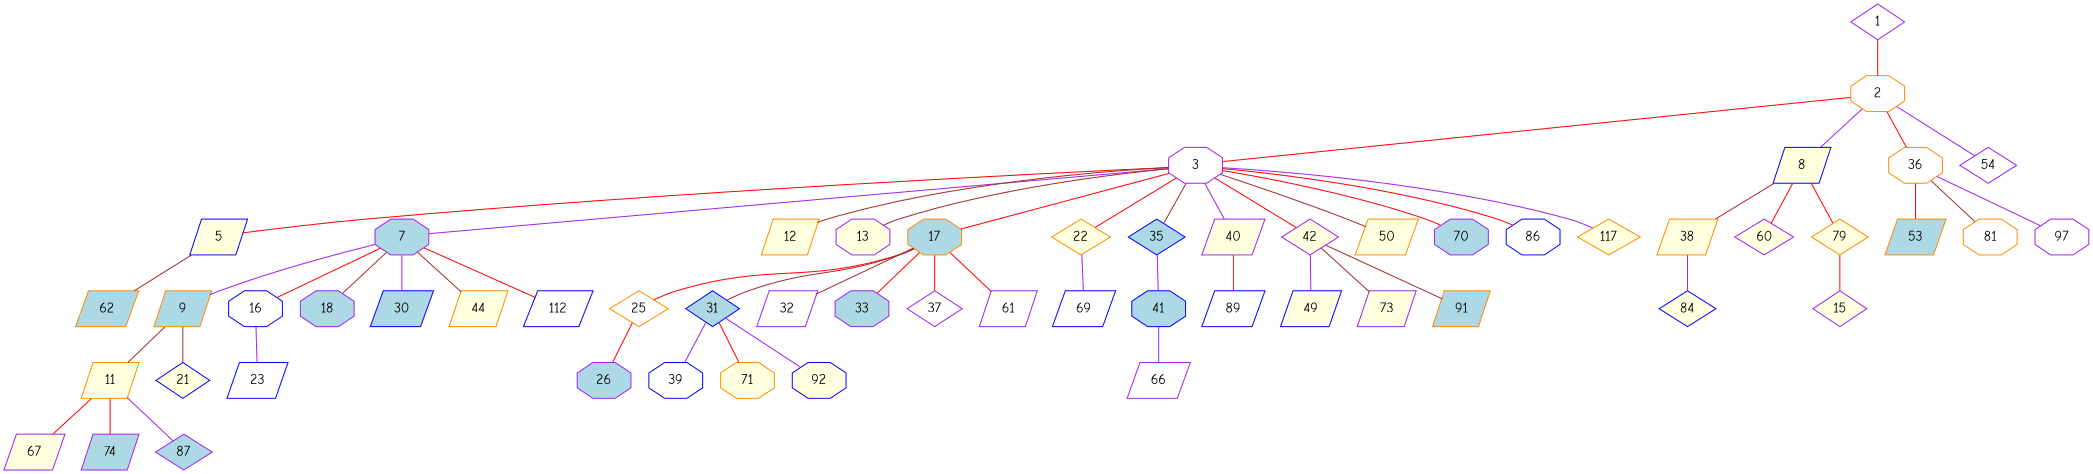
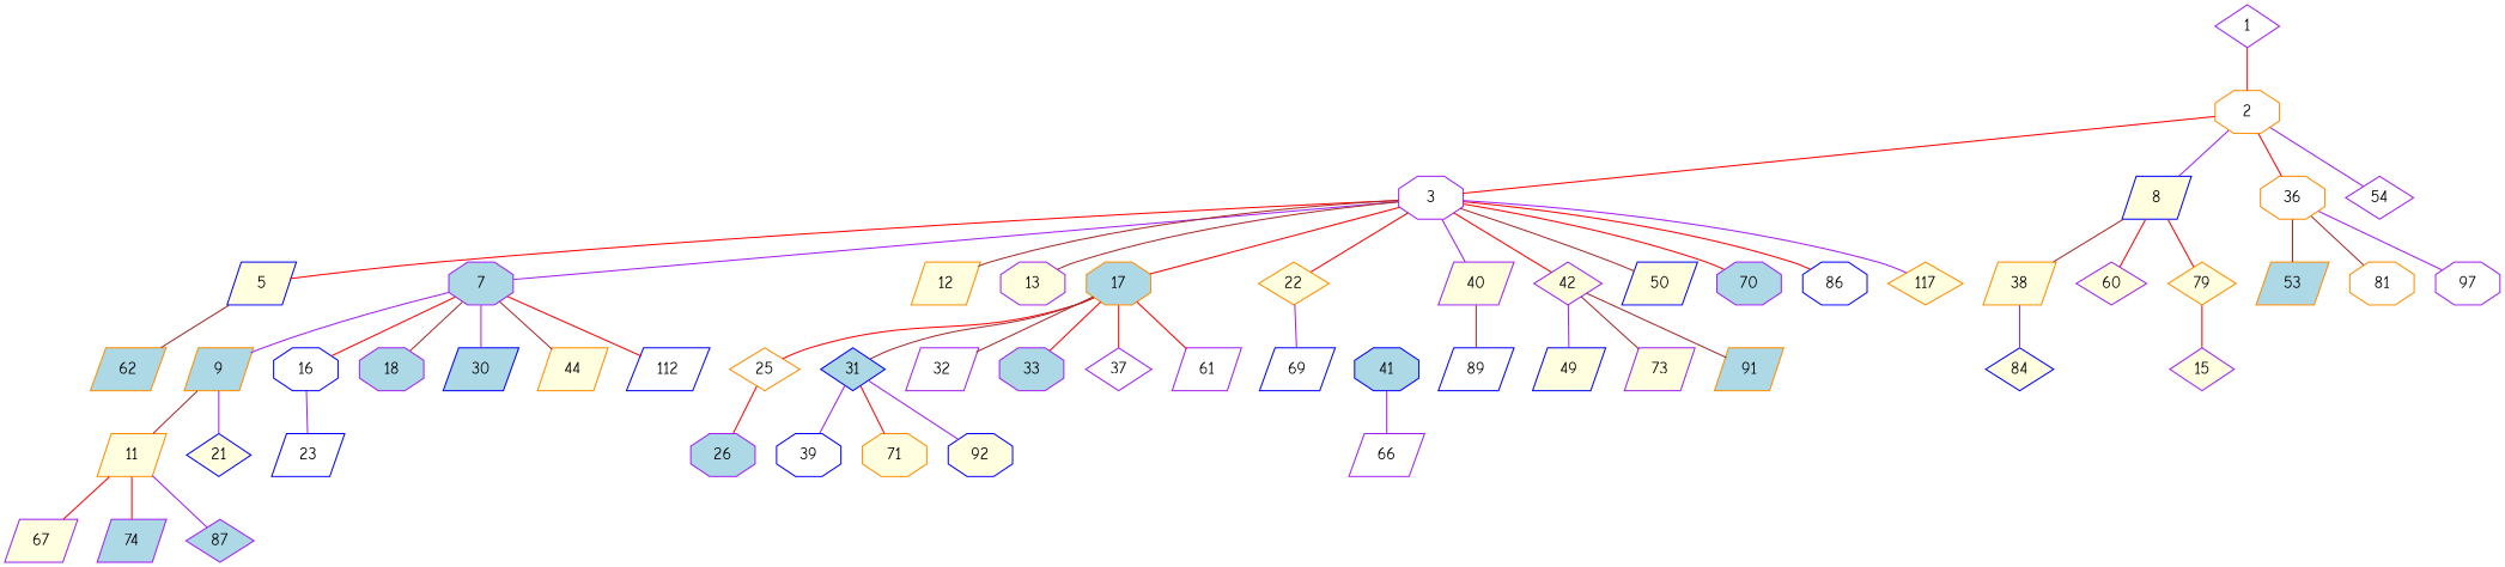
  graph {
    fontname="Comic Neue"
    node [color=purple fillcolor=lightyellow fontname="Comic Neue" shape=parallelogram style=filled]
    edge [color=red fontname="Comic Neue"]
    1 [fillcolor=white shape=diamond]
    2 [color=darkorange fillcolor=white shape=octagon]
    3 [fillcolor=white shape=octagon super="+4"]
    8 [color=blue]
    36 [color=darkorange fillcolor=white shape=octagon super="+46+107+56+43"]
    54 [fillcolor=white shape=diamond]
    5 [color=blue super="+6+76"]
    7 [fillcolor=lightblue shape=octagon]
    12 [color=darkorange]
    13 [shape=octagon super="+34"]
    17 [color=darkorange fillcolor=lightblue shape=octagon super="+19+55+64+27"]
    22 [color=darkorange shape=diamond super="+51+63"]
-   35 [color=blue fillcolor=lightblue shape=diamond]
    40 [super="+83+85"]
    42 [shape=diamond super="+47+48+45"]
-   50 [color=darkorange super="+98"]
+   50 [color=blue super="+98"]
    70 [fillcolor=lightblue shape=octagon]
    86 [color=blue fillcolor=white shape=octagon super="+99"]
    n19 [color=darkorange label=117 shape=diamond]
    38 [color=darkorange]
    60 [shape=diamond]
    79 [color=darkorange shape=diamond]
    53 [color=darkorange fillcolor=lightblue]
    81 [color=darkorange fillcolor=white shape=octagon]
    97 [fillcolor=white shape=octagon]
    62 [color=darkorange fillcolor=lightblue]
    9 [color=darkorange fillcolor=lightblue super="+20+10+88"]
    16 [color=blue fillcolor=white shape=octagon super="+57"]
    18 [fillcolor=lightblue shape=octagon super="+24"]
    30 [color=blue fillcolor=lightblue]
    44 [color=darkorange]
    112 [color=blue fillcolor=white]
    25 [color=darkorange fillcolor=white shape=diamond]
    31 [color=blue fillcolor=lightblue shape=diamond]
    32 [fillcolor=white]
    33 [fillcolor=lightblue shape=octagon super="+82+52"]
    37 [fillcolor=white shape=diamond]
    61 [fillcolor=white super="+75"]
    69 [color=blue fillcolor=white super="+100+94"]
    41 [color=blue fillcolor=lightblue shape=octagon]
    89 [color=blue fillcolor=white]
    49 [color=blue super="+77"]
    73 [super="+106+95"]
    91 [color=darkorange fillcolor=lightblue]
    11 [color=darkorange]
    21 [color=blue shape=diamond super="+78"]
    23 [color=blue fillcolor=white]
    15 [shape=diamond]
    84 [color=blue shape=diamond]
    67
    74 [fillcolor=lightblue]
    87 [fillcolor=lightblue shape=diamond]
    26 [fillcolor=lightblue shape=octagon super="+104"]
    39 [color=blue fillcolor=white shape=octagon]
    71 [color=darkorange shape=octagon super="+102"]
    92 [color=blue shape=octagon super="+110+103+101"]
    66 [fillcolor=white super="+68+105"]
    1 -- 2
    2 -- 3
    2 -- 8 [color=purple]
    2 -- 36
    2 -- 54 [color=purple]
    3 -- 5
    3 -- 7 [color=purple]
    3 -- 12 [color=brown]
    3 -- 13 [color=brown]
    3 -- 17
    3 -- 22
-   3 -- 35 [color=brown]
    3 -- 40 [color=purple]
    3 -- 42
    3 -- 50 [color=brown]
    3 -- 70
    3 -- 86
    3 -- n19 [color=purple]
    8 -- 38 [color=brown]
    8 -- 60
    8 -- 79
    36 -- 53
    36 -- 81 [color=brown]
    36 -- 97 [color=purple]
    5 -- 62 [color=brown]
    7 -- 9 [color=purple]
    7 -- 16
    7 -- 18 [color=brown]
    7 -- 30 [color=purple]
    7 -- 44 [color=brown]
    7 -- 112
    17 -- 25
    17 -- 31 [color=brown]
    17 -- 32 [color=brown]
    17 -- 33
    17 -- 37
    17 -- 61
    22 -- 69 [color=purple]
-   35 -- 41 [color=purple]
    40 -- 89 [color=brown]
    42 -- 49 [color=purple]
    42 -- 73 [color=brown]
    42 -- 91 [color=brown]
    38 -- 84 [color=purple]
    79 -- 15
    9 -- 11 [color=brown]
-   9 -- 21 [color=brown]
+   9 -- 21 [color=purple]
    16 -- 23 [color=purple]
    25 -- 26
    31 -- 39 [color=purple]
    31 -- 71
    31 -- 92 [color=purple]
    41 -- 66 [color=purple]
    11 -- 67
    11 -- 74
    11 -- 87 [color=purple]
  }
